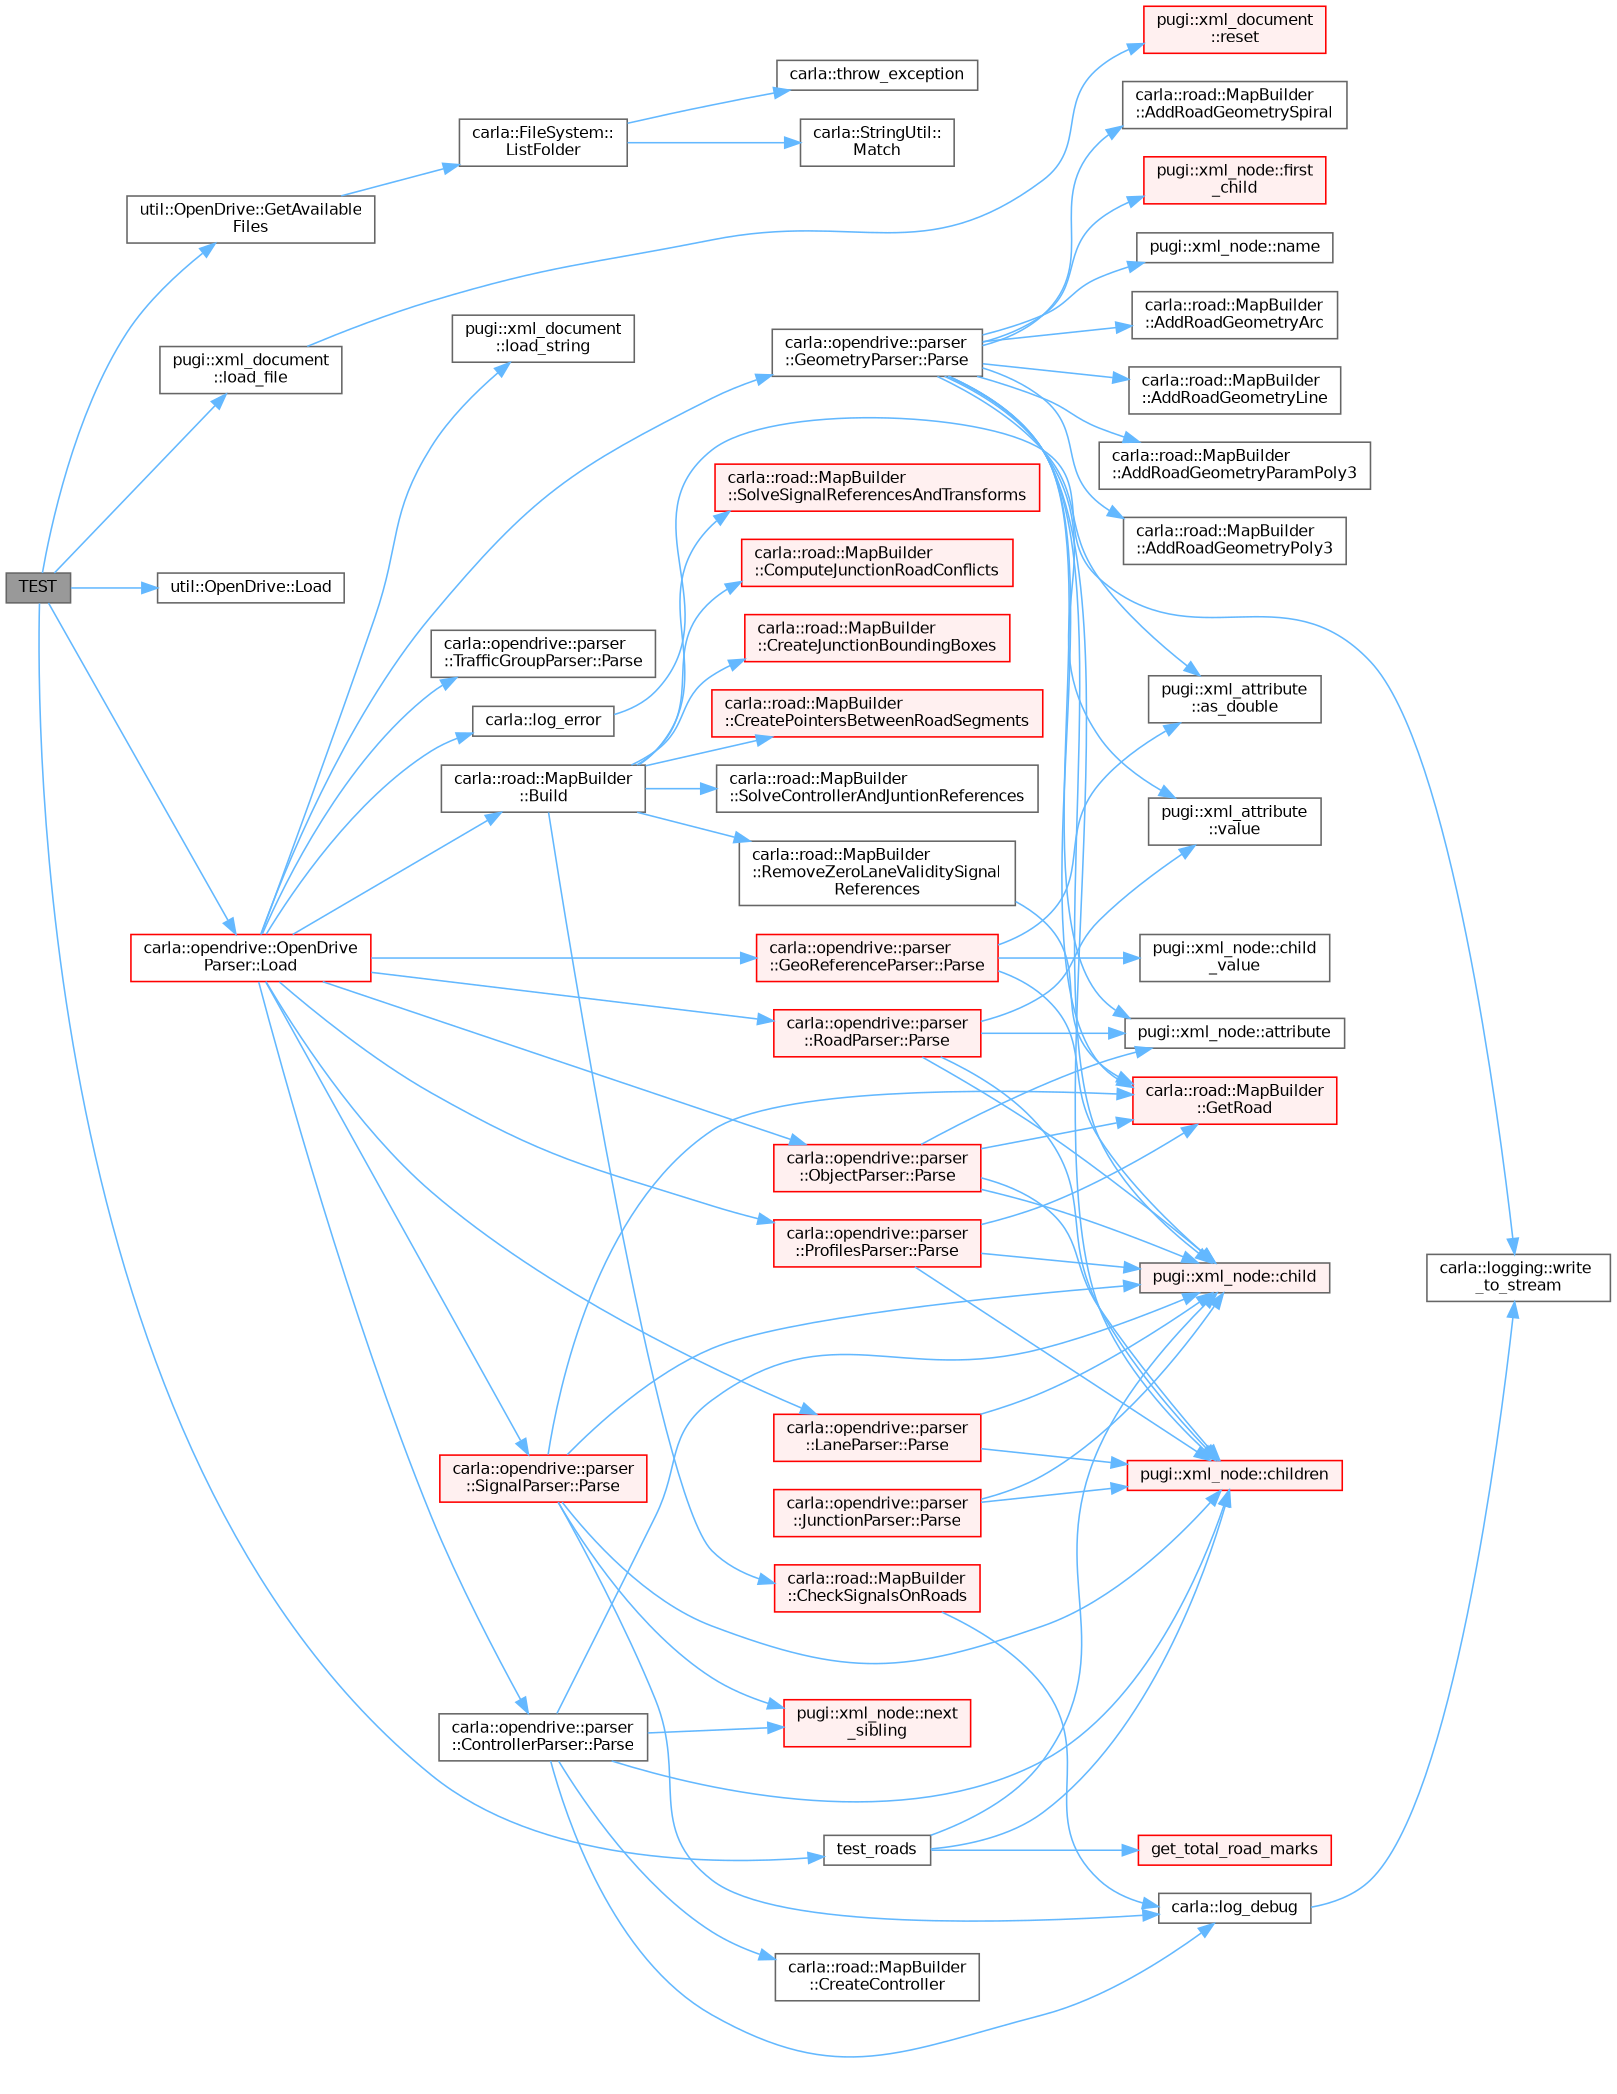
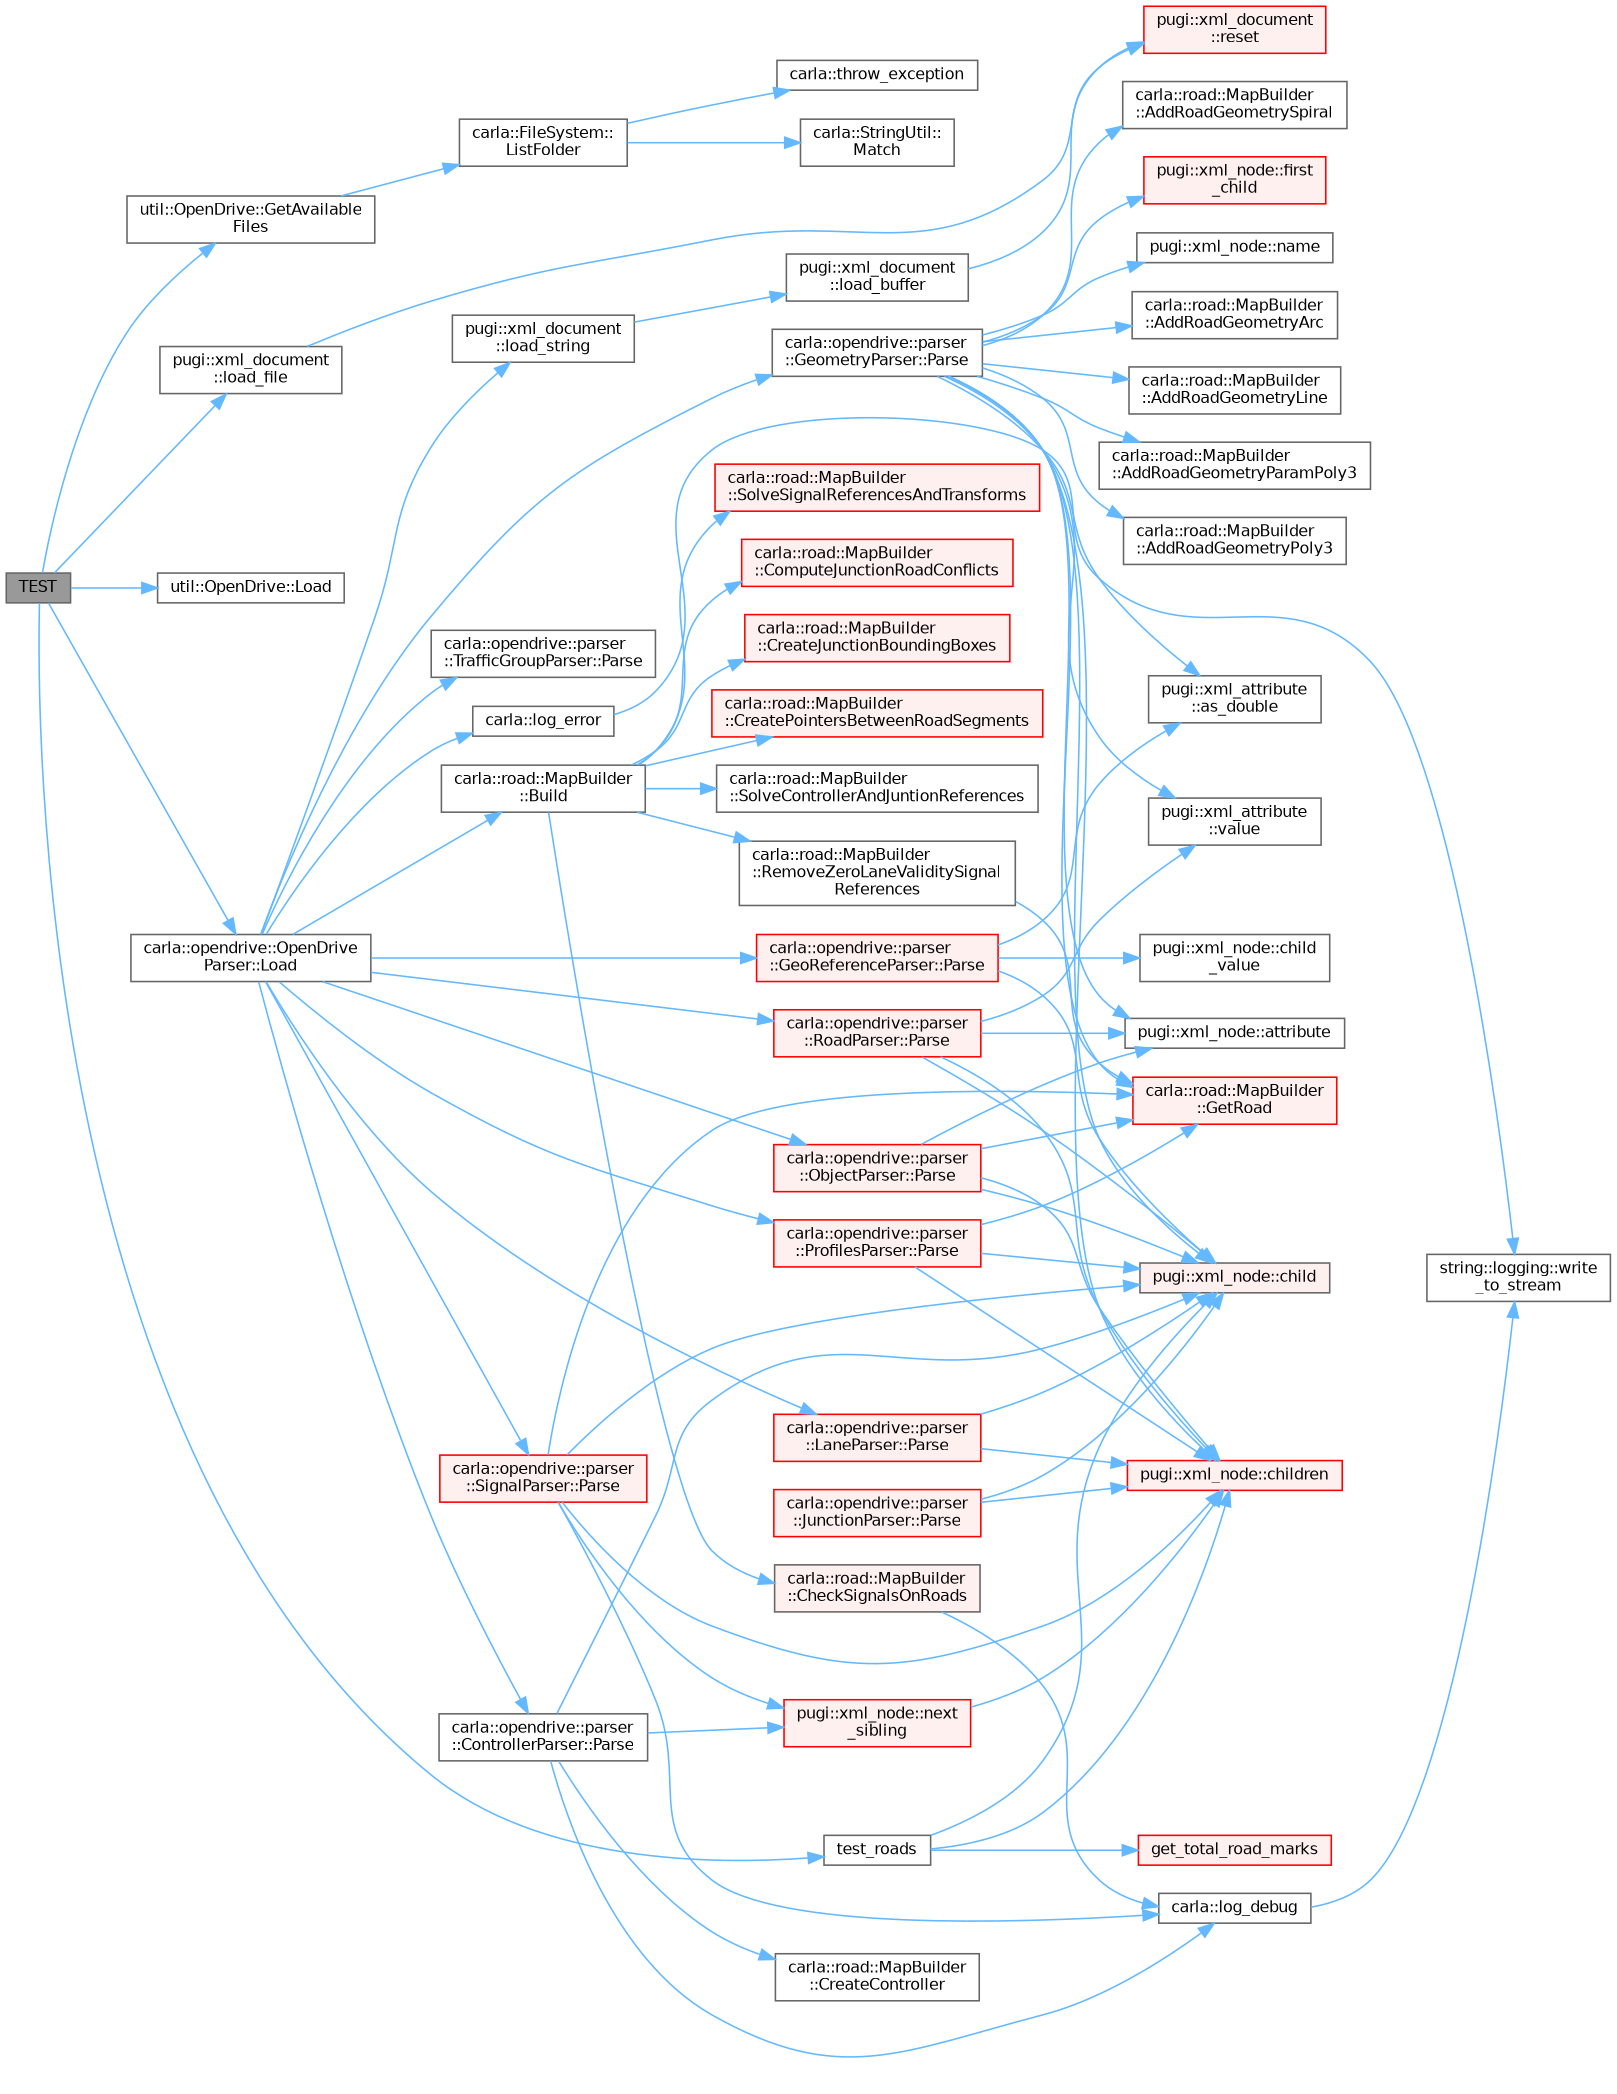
  digraph {
    rankdir=LR
    node [color=grey40 fillcolor=white fontname=Helvetica fontsize=10 shape=box style=filled]
    edge [color=steelblue1 fontname=Helvetica fontsize=10 labelfontname=Helvetica labelfontsize=10 style=solid]
    n1 [color=gray40 fillcolor=grey60 fontcolor=black height=0.2 label=TEST width=0.4]
    n2 [height=0.2 label="util::OpenDrive::GetAvailable\lFiles" width=0.4]
-   n3 [color=red height=0.2 label="carla::opendrive::OpenDrive\lParser::Load" width=0.4]
+   n3 [height=0.2 label="carla::opendrive::OpenDrive\lParser::Load" width=0.4]
    n4 [height=0.2 label="util::OpenDrive::Load" width=0.4]
    n5 [height=0.2 label="pugi::xml_document\l::load_file" width=0.4]
    n6 [height=0.2 label=test_roads width=0.4]
    n7 [height=0.2 label="carla::FileSystem::\lListFolder" width=0.4]
    n8 [height=0.2 label="carla::road::MapBuilder\l::Build" width=0.4]
    n9 [height=0.2 label="pugi::xml_document\l::load_string" width=0.4]
    n10 [height=0.2 label="carla::log_error" width=0.4]
    n11 [height=0.2 label="carla::opendrive::parser\l::ControllerParser::Parse" width=0.4]
    n12 [height=0.2 label="carla::opendrive::parser\l::GeometryParser::Parse" width=0.4]
    n13 [color=red fillcolor="#FFF0F0" height=0.2 label="carla::opendrive::parser\l::GeoReferenceParser::Parse" width=0.4]
    n14 [color=red fillcolor="#FFF0F0" height=0.2 label="carla::opendrive::parser\l::LaneParser::Parse" width=0.4]
    n15 [color=red fillcolor="#FFF0F0" height=0.2 label="carla::opendrive::parser\l::ObjectParser::Parse" width=0.4]
    n16 [color=red fillcolor="#FFF0F0" height=0.2 label="carla::opendrive::parser\l::ProfilesParser::Parse" width=0.4]
    n17 [color=red fillcolor="#FFF0F0" height=0.2 label="carla::opendrive::parser\l::RoadParser::Parse" width=0.4]
    n18 [color=red fillcolor="#FFF0F0" height=0.2 label="carla::opendrive::parser\l::SignalParser::Parse" width=0.4]
    n19 [height=0.2 label="carla::opendrive::parser\l::TrafficGroupParser::Parse" width=0.4]
    n20 [color=red fillcolor="#FFF0F0" height=0.2 label="pugi::xml_document\l::reset" width=0.4]
    n21 [fillcolor="#FFF0F0" height=0.2 label="pugi::xml_node::child" width=0.4]
    n22 [color=red fillcolor="#FFF0F0" height=0.2 label="pugi::xml_node::children" width=0.4]
    n23 [color=red fillcolor="#FFF0F0" height=0.2 label=get_total_road_marks width=0.4]
    n24 [height=0.2 label="carla::StringUtil::\lMatch" width=0.4]
    n25 [height=0.2 label="carla::throw_exception" width=0.4]
-   n26 [color=red fillcolor="#FFF0F0" height=0.2 label="carla::road::MapBuilder\l::CheckSignalsOnRoads" width=0.4]
+   n26 [fillcolor="#FFF0F0" height=0.2 label="carla::road::MapBuilder\l::CheckSignalsOnRoads" width=0.4]
    n27 [color=red fillcolor="#FFF0F0" height=0.2 label="carla::road::MapBuilder\l::ComputeJunctionRoadConflicts" width=0.4]
    n28 [color=red fillcolor="#FFF0F0" height=0.2 label="carla::road::MapBuilder\l::CreateJunctionBoundingBoxes" width=0.4]
    n29 [color=red fillcolor="#FFF0F0" height=0.2 label="carla::road::MapBuilder\l::CreatePointersBetweenRoadSegments" width=0.4]
    n30 [height=0.2 label="carla::road::MapBuilder\l::RemoveZeroLaneValiditySignal\lReferences" width=0.4]
    n31 [height=0.2 label="carla::road::MapBuilder\l::SolveControllerAndJuntionReferences" width=0.4]
    n32 [color=red fillcolor="#FFF0F0" height=0.2 label="carla::road::MapBuilder\l::SolveSignalReferencesAndTransforms" width=0.4]
-   n34 [height=0.2 label="carla::logging::write\l_to_stream" width=0.4]
+   n33 [height=0.2 label="pugi::xml_document\l::load_buffer" width=0.4]
+   n34 [height=0.2 label="string::logging::write\l_to_stream" width=0.4]
    n35 [height=0.2 label="carla::log_debug" width=0.4]
    n36 [height=0.2 label="carla::road::MapBuilder\l::CreateController" width=0.4]
    n37 [color=red fillcolor="#FFF0F0" height=0.2 label="pugi::xml_node::next\l_sibling" width=0.4]
    n38 [color=red fillcolor="#FFF0F0" height=0.2 label="carla::road::MapBuilder\l::GetRoad" width=0.4]
    n39 [height=0.2 label="carla::road::MapBuilder\l::AddRoadGeometryArc" width=0.4]
    n40 [height=0.2 label="carla::road::MapBuilder\l::AddRoadGeometryLine" width=0.4]
    n41 [height=0.2 label="carla::road::MapBuilder\l::AddRoadGeometryParamPoly3" width=0.4]
    n42 [height=0.2 label="carla::road::MapBuilder\l::AddRoadGeometryPoly3" width=0.4]
    n43 [height=0.2 label="carla::road::MapBuilder\l::AddRoadGeometrySpiral" width=0.4]
    n44 [height=0.2 label="pugi::xml_attribute\l::as_double" width=0.4]
    n45 [height=0.2 label="pugi::xml_node::attribute" width=0.4]
    n46 [color=red fillcolor="#FFF0F0" height=0.2 label="pugi::xml_node::first\l_child" width=0.4]
    n47 [height=0.2 label="pugi::xml_node::name" width=0.4]
    n48 [height=0.2 label="pugi::xml_attribute\l::value" width=0.4]
    n49 [height=0.2 label="pugi::xml_node::child\l_value" width=0.4]
    n50 [color=red fillcolor="#FFF0F0" height=0.2 label="carla::opendrive::parser\l::JunctionParser::Parse" width=0.4]
    n1 -> n2
    n1 -> n3
    n1 -> n4
    n1 -> n5
    n1 -> n6
    n2 -> n7
    n3 -> n8
    n3 -> n9
    n3 -> n10
    n3 -> n11
    n3 -> n12
    n3 -> n13
    n3 -> n14
    n3 -> n15
    n3 -> n16
    n3 -> n17
    n3 -> n18
    n3 -> n19
    n5 -> n20
    n6 -> n21
    n6 -> n22
    n6 -> n23
    n7 -> n24
    n7 -> n25
    n8 -> n26
    n8 -> n27
    n8 -> n28
    n8 -> n29
    n8 -> n30
    n8 -> n31
    n8 -> n32
+   n9 -> n33
    n10 -> n34
    n11 -> n21
-   n11 -> n22
+   n37 -> n22
    n11 -> n35
    n11 -> n36
    n11 -> n37
    n12 -> n21
    n12 -> n22
    n12 -> n38
    n12 -> n39
    n12 -> n40
    n12 -> n41
    n12 -> n42
    n12 -> n43
    n12 -> n44
    n12 -> n45
    n12 -> n46
    n12 -> n47
    n12 -> n48
    n13 -> n21
    n13 -> n44
    n13 -> n49
    n14 -> n21
    n14 -> n22
    n15 -> n21
    n15 -> n22
    n15 -> n38
    n15 -> n45
    n16 -> n21
    n16 -> n22
    n16 -> n38
    n17 -> n21
    n17 -> n22
    n17 -> n45
    n17 -> n48
    n18 -> n21
    n18 -> n22
    n18 -> n35
    n18 -> n37
    n18 -> n38
    n26 -> n35
    n30 -> n38
+   n33 -> n20
    n35 -> n34
    n50 -> n21
    n50 -> n22
  }
